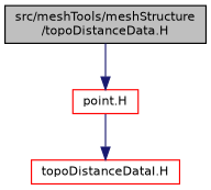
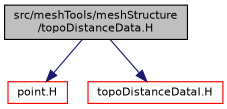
  digraph {
    fontname="DejaVu Sans"
    node [color=red fontname="DejaVu Sans" fontsize=10 shape=record]
    edge [color=midnightblue fontname="DejaVu Sans" fontsize=10 labelfontname=Helvetica labelfontsize=10 style=solid]
    n1 [color=black fillcolor=grey75 fontcolor=black height=0.2 label="src/meshTools/meshStructure\l/topoDistanceData.H" style=filled width=0.4]
    n2 [height=0.2 label="point.H" width=0.4]
    n3 [height=0.2 label="topoDistanceDataI.H" width=0.4]
    n1 -> n2
-   n2 -> n3
+   n1 -> n3
  }
